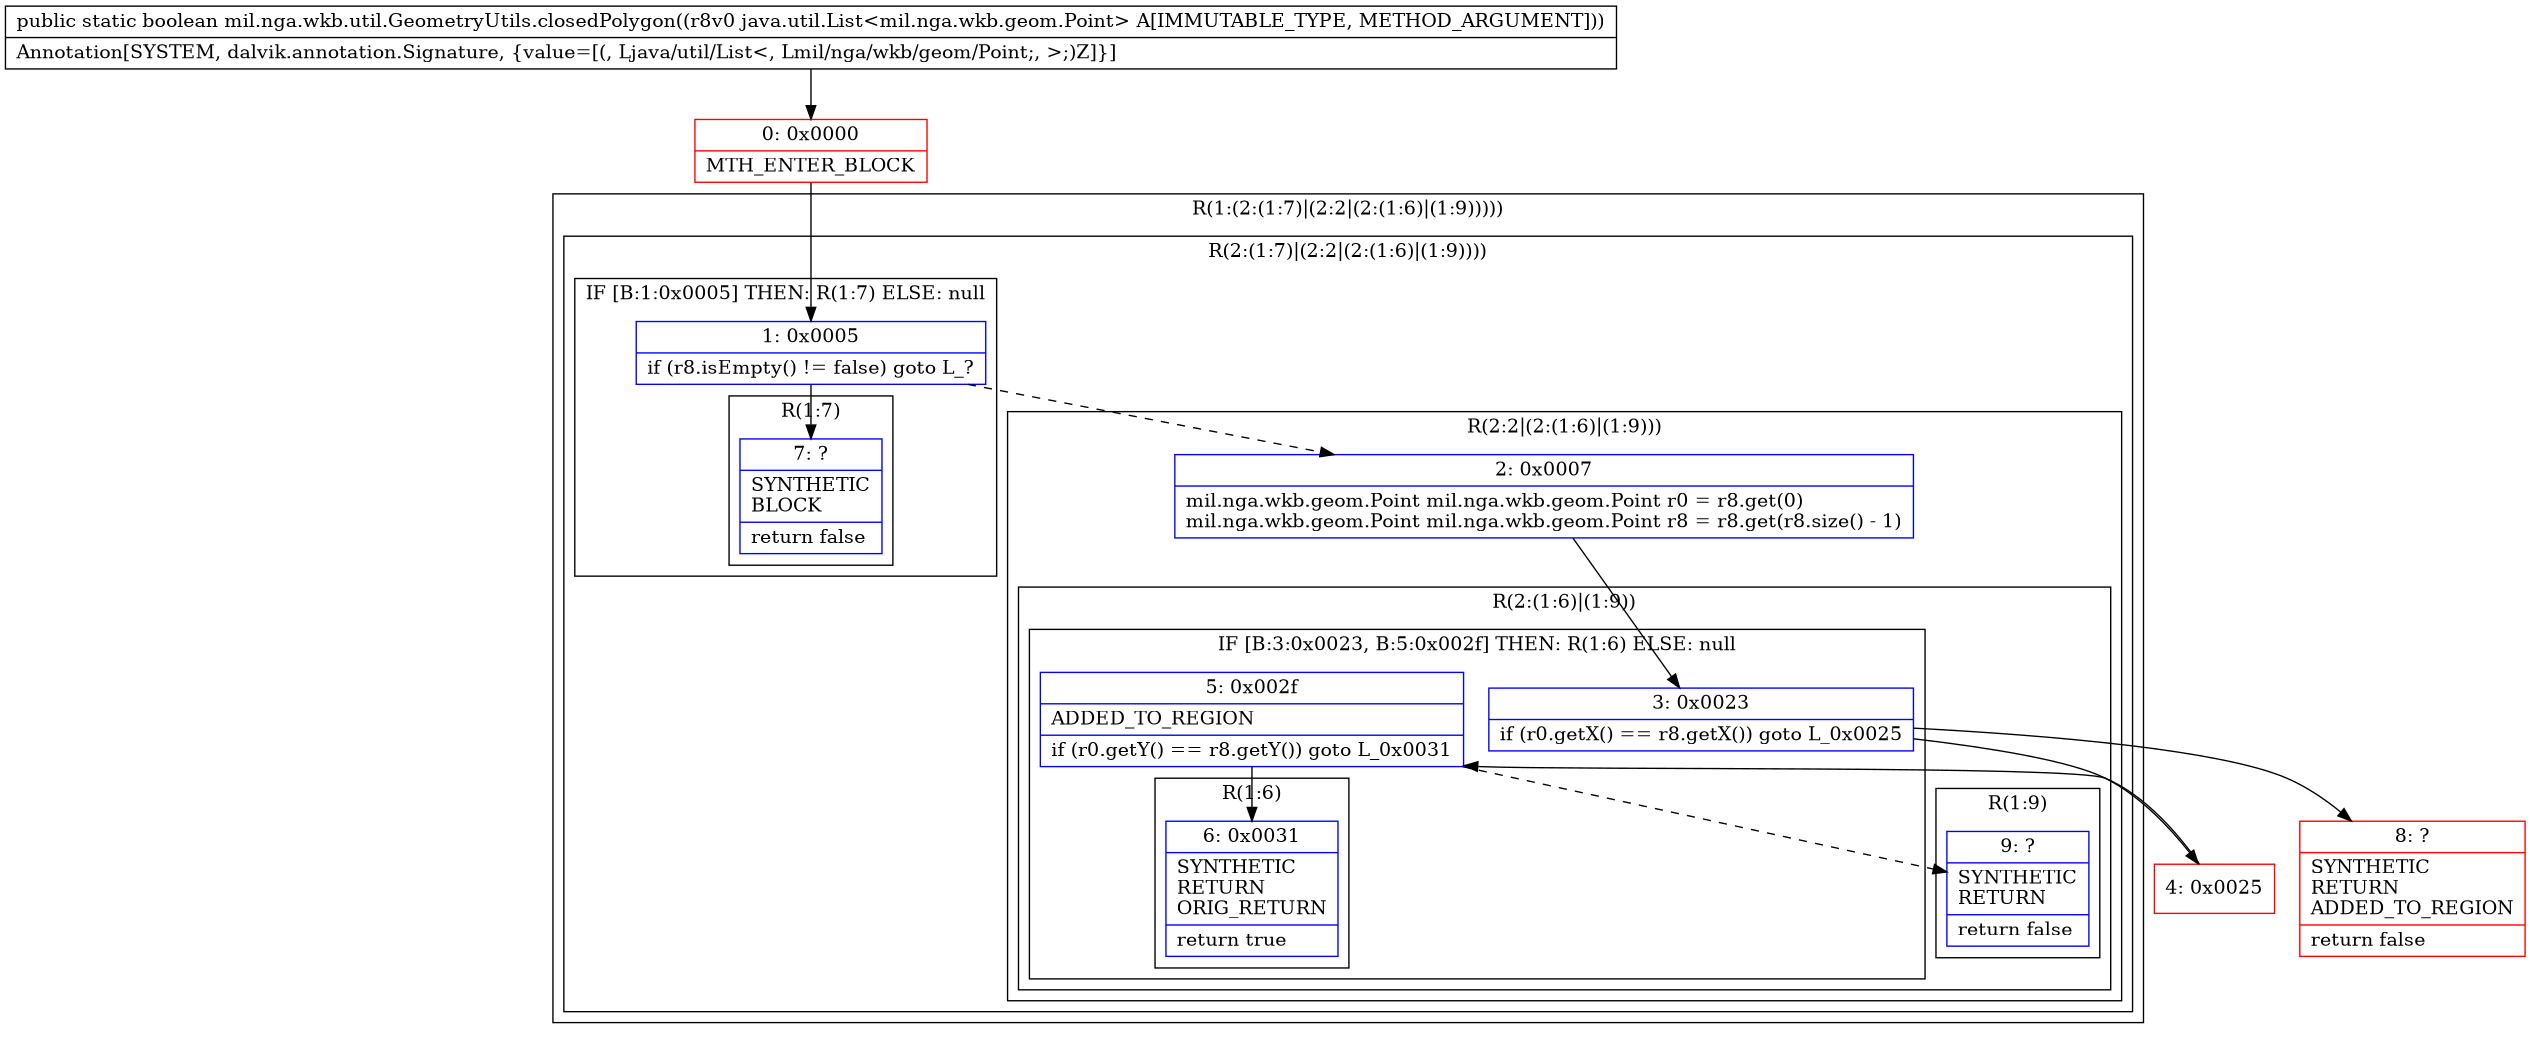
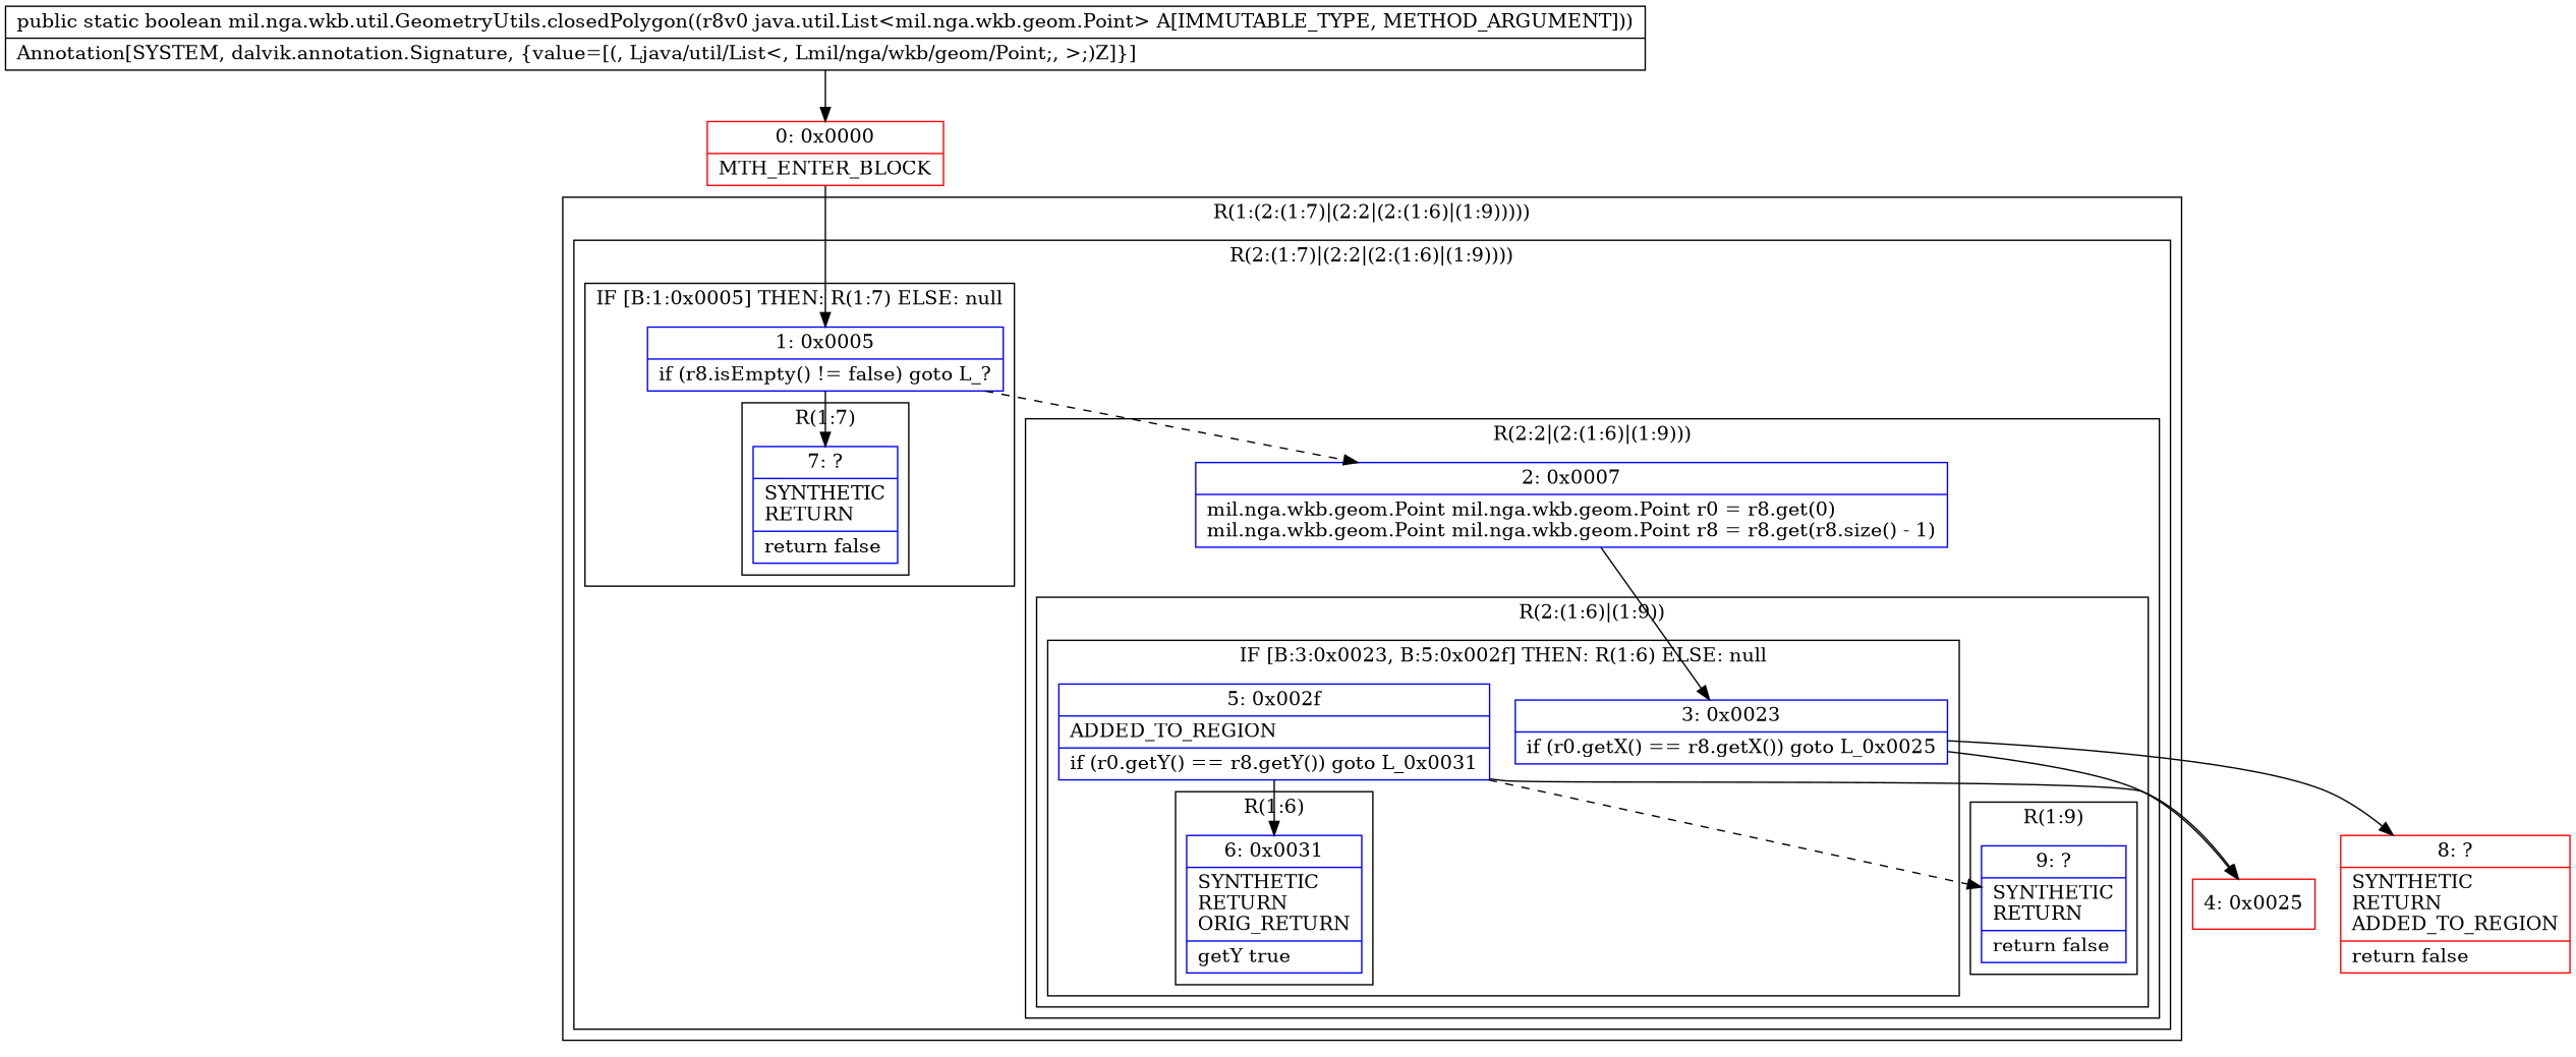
  digraph {
    node [color=blue shape=record]
-   n1 [label="{7\:\ ?|SYNTHETIC\lBLOCK\l|return false\l}"]
+   n1 [label="{7\:\ ?|SYNTHETIC\lRETURN\l|return false\l}"]
    n2 [label="{1\:\ 0x0005|if (r8.isEmpty() != false) goto L_?\l}"]
-   n3 [label="{6\:\ 0x0031|SYNTHETIC\lRETURN\lORIG_RETURN\l|return true\l}"]
+   n3 [label="{6\:\ 0x0031|SYNTHETIC\lRETURN\lORIG_RETURN\l|getY true\l}"]
    n4 [label="{3\:\ 0x0023|if (r0.getX() == r8.getX()) goto L_0x0025\l}"]
    n5 [label="{5\:\ 0x002f|ADDED_TO_REGION\l|if (r0.getY() == r8.getY()) goto L_0x0031\l}"]
    n6 [label="{9\:\ ?|SYNTHETIC\lRETURN\l|return false\l}"]
    n7 [label="{2\:\ 0x0007|mil.nga.wkb.geom.Point mil.nga.wkb.geom.Point r0 = r8.get(0)\lmil.nga.wkb.geom.Point mil.nga.wkb.geom.Point r8 = r8.get(r8.size() \- 1)\l}"]
    n8 [color=red label="{4\:\ 0x0025}"]
    n9 [color=red label="{8\:\ ?|SYNTHETIC\lRETURN\lADDED_TO_REGION\l|return false\l}"]
    n10 [color=red label="{0\:\ 0x0000|MTH_ENTER_BLOCK\l}"]
    n11 [label="{public static boolean mil.nga.wkb.util.GeometryUtils.closedPolygon((r8v0 java.util.List\<mil.nga.wkb.geom.Point\> A[IMMUTABLE_TYPE, METHOD_ARGUMENT]))  | Annotation[SYSTEM, dalvik.annotation.Signature, \{value=[(, Ljava\/util\/List\<, Lmil\/nga\/wkb\/geom\/Point;, \>;)Z]\}]\l}" color=""]
    subgraph cluster_1 {
      label="R(1:(2:(1:7)|(2:2|(2:(1:6)|(1:9)))))"
      subgraph cluster_2 {
        label="R(2:(1:7)|(2:2|(2:(1:6)|(1:9))))"
        subgraph cluster_3 {
          label="IF [B:1:0x0005] THEN: R(1:7) ELSE: null"
          n2
          subgraph cluster_4 {
            label="R(1:7)"
            n1
          }
        }
        subgraph cluster_5 {
          label="R(2:2|(2:(1:6)|(1:9)))"
          n7
          subgraph cluster_6 {
            label="R(2:(1:6)|(1:9))"
            subgraph cluster_7 {
              label="IF [B:3:0x0023, B:5:0x002f] THEN: R(1:6) ELSE: null"
              n4
              n5
              subgraph cluster_8 {
                label="R(1:6)"
                n3
              }
            }
            subgraph cluster_9 {
              label="R(1:9)"
              n6
            }
          }
        }
      }
    }
    n2 -> n1
    n2 -> n7 [style=dashed]
    n4 -> n8
    n4 -> n9 [style=solid]
    n5 -> n3
    n5 -> n6 [style=dashed]
    n7 -> n4
-   n8 -> n5
+   n5 -> n8
    n10 -> n2
    n11 -> n10
  }
